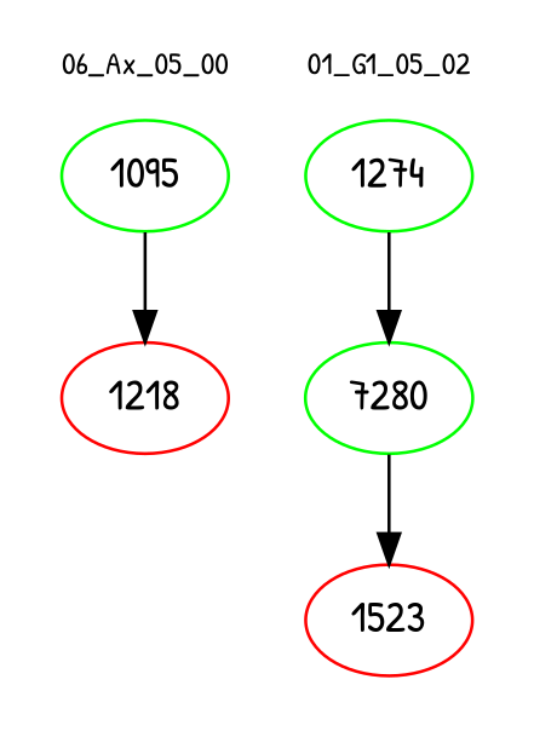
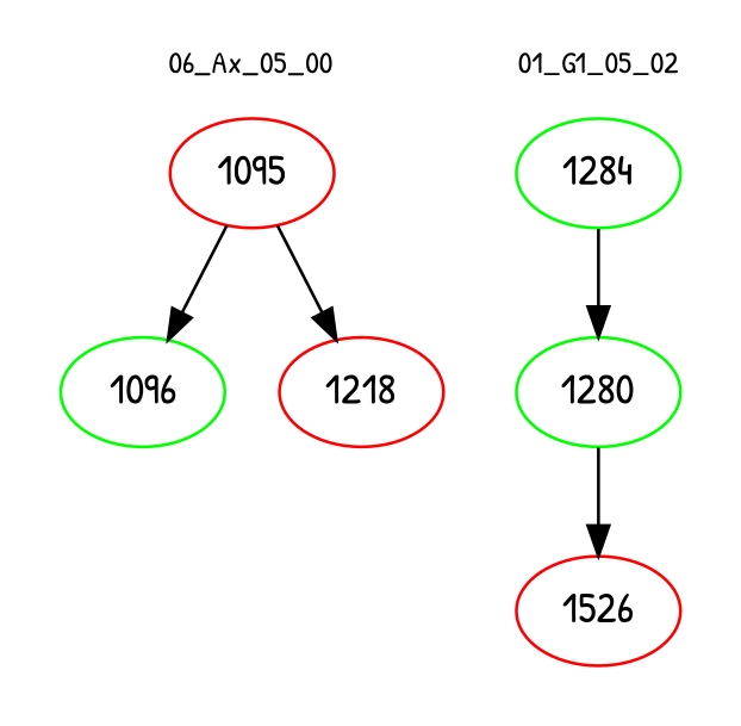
  digraph {
    fontname="Patrick Hand"
    node [color=green fontname="Patrick Hand"]
    edge [color=black fontname="Patrick Hand"]
-   n1 [label=1095]
+   n1 [color=red label=1095]
+   n2 [label=1096]
    n3 [color=red label=1218]
-   n4 [label=7280]
-   n5 [label=1274]
-   n6 [color=red label=1523]
+   n4 [label=1280]
+   n5 [label=1284]
+   n6 [color=red label=1526]
    subgraph cluster_1 {
      color=white
      fontsize=10
      label="06_Ax_05_00"
      n1
+     n2
      n3
    }
    subgraph cluster_2 {
      color=white
      fontsize=10
      label="01_G1_05_02"
      n4
      n5
      n6
    }
+   n1 -> n2
    n1 -> n3
    n4 -> n6
    n5 -> n4
  }
